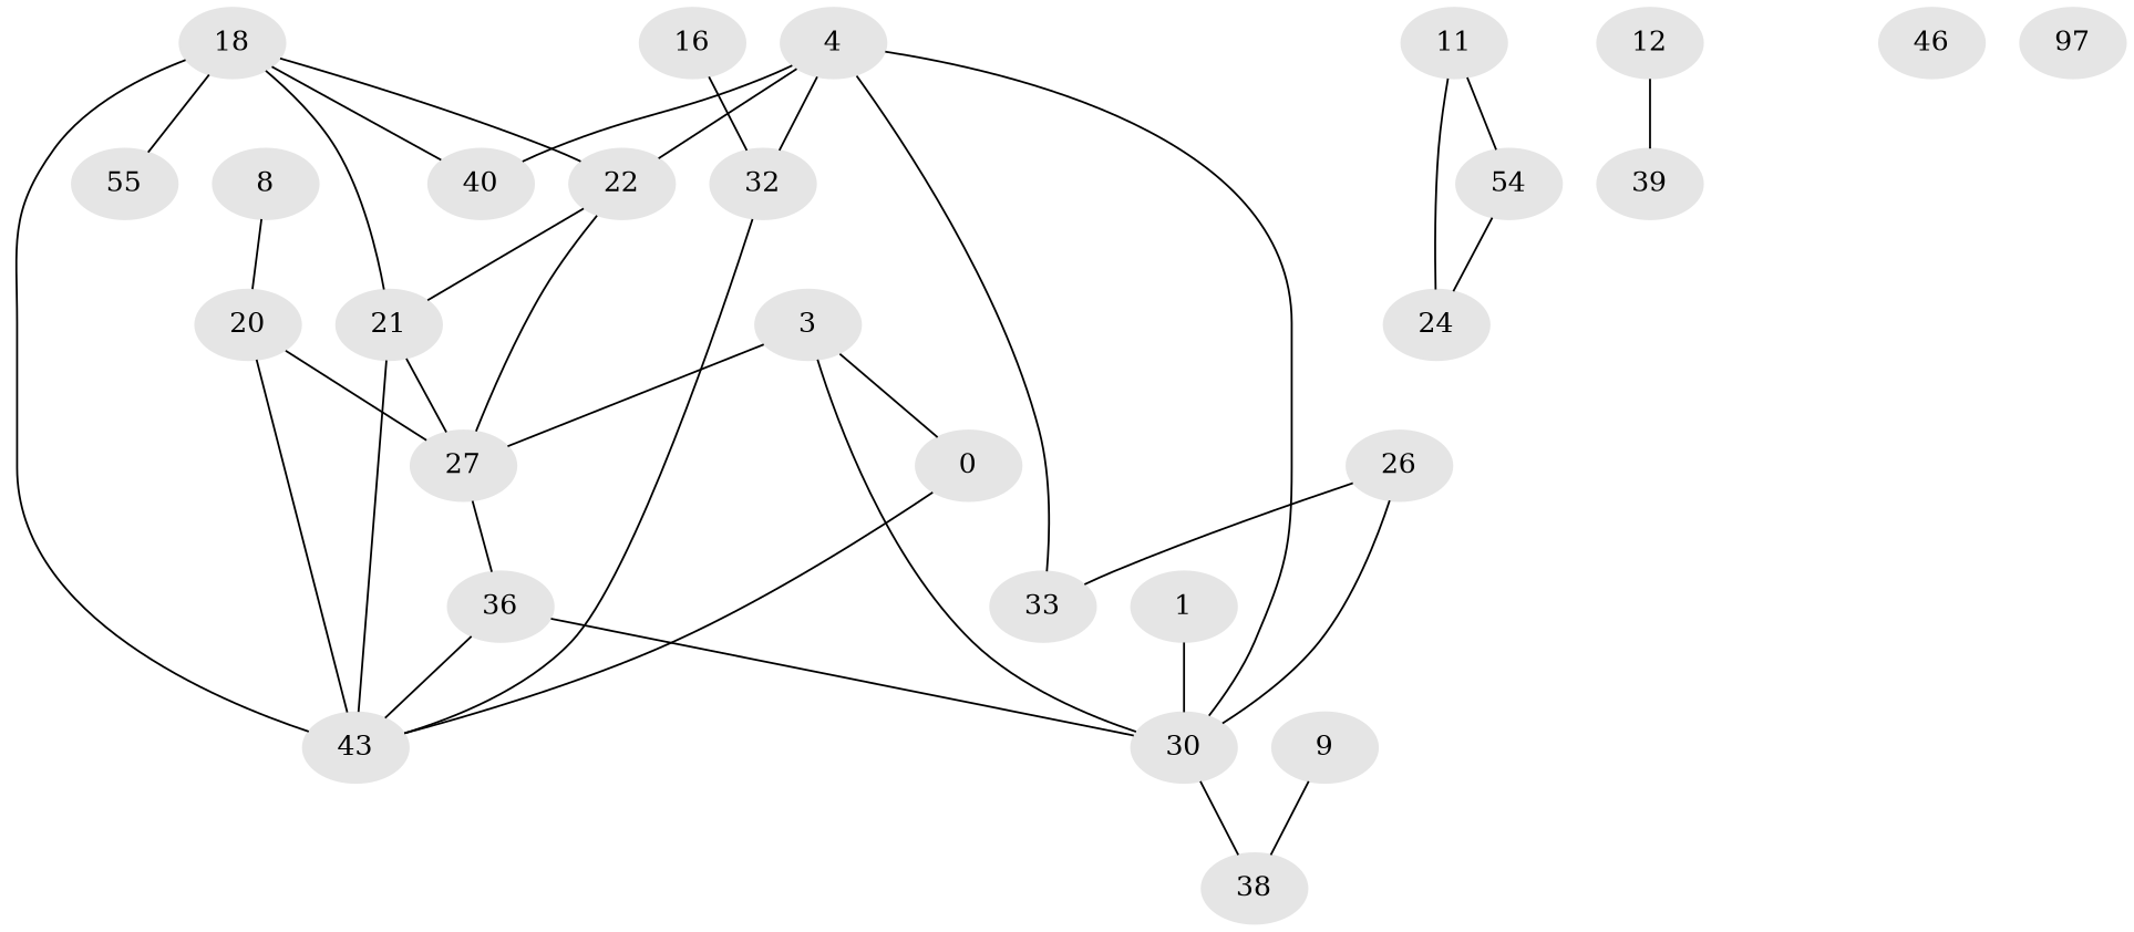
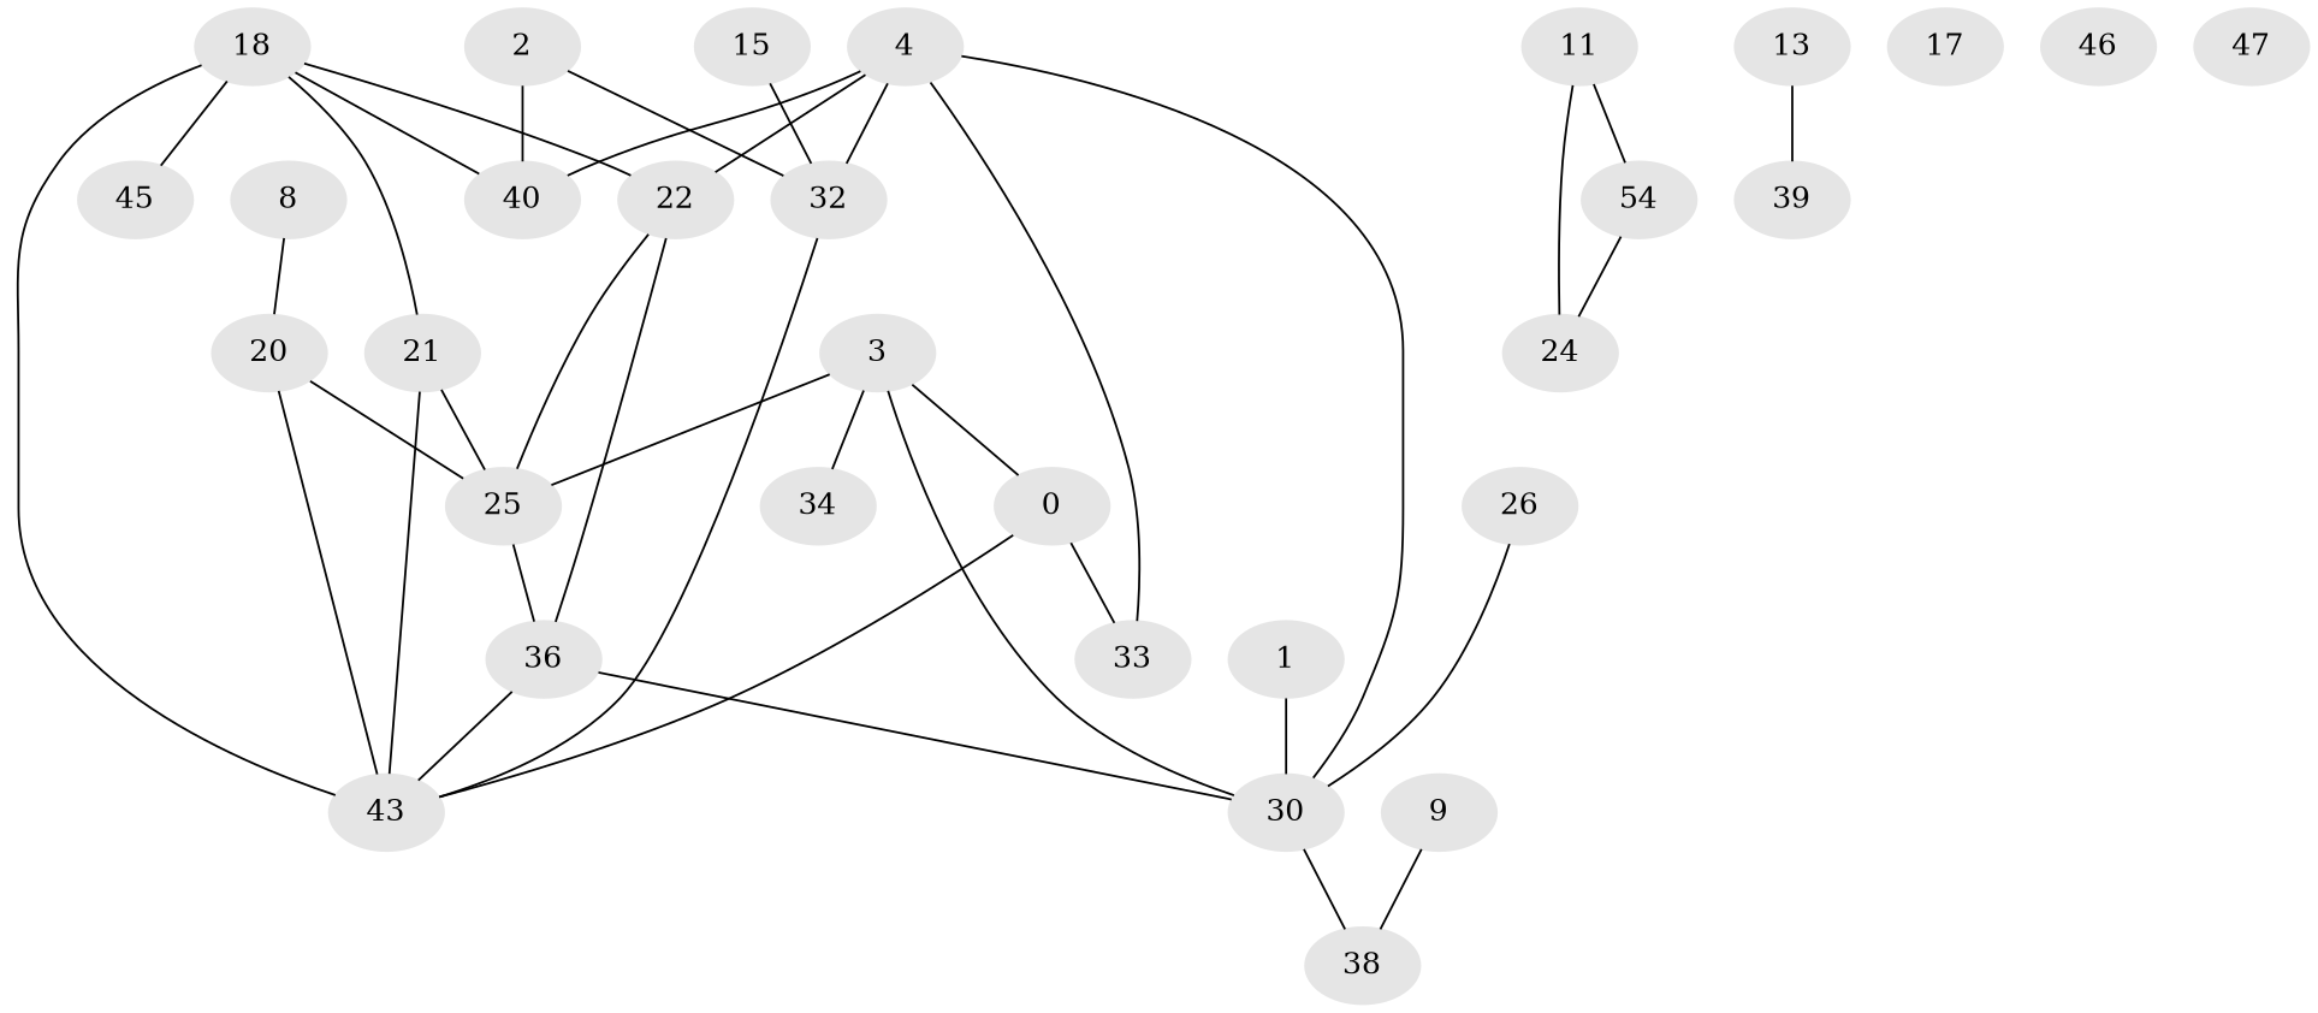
  graph {
    node [color=gray90 style=filled]
    1 [super="+7"]
    30 [super="+44"]
    18 [super="+41+29+42"]
    22 [super="+35"]
    40
    43 [super="+50"]
    21
-   45 [label=55]
-   27 [super="+37"]
+   45
+   27 [super="+37" label=25]
    36
    38
    32 [super="+49"]
+   2
    3
    n15 [label=0]
+   34
    n17 [label=33]
    4 [super="+28+13+9"]
    26
    n20 [label=9]
    20 [super="+51"]
    8
    11 [super="+19"]
    24 [super="+33"]
    54
-   12
+   12 [label=13]
    39
-   16
+   16 [label=15]
+   17 [super="+56"]
    46
-   47 [label=97]
+   47
    1 -- 30
    30 -- 38
    18 -- 22
    18 -- 40
    18 -- 43 [weight=2]
    18 -- 21
    18 -- 45
    22 -- 27
-   22 -- 21
+   22 -- 36
    21 -- 43
    21 -- 27
    27 -- 36
    36 -- 30
    36 -- 43
    32 -- 43
+   2 -- 40
+   2 -- 32
    3 -- 30
    3 -- 27
    3 -- n15
+   3 -- 34
    n15 -- 43
-   26 -- n17
+   n15 -- n17
    4 -- 30
    4 -- 22
    4 -- 40
    4 -- 32
    4 -- n17
    26 -- 30
    n20 -- 38
    20 -- 43
    20 -- 27 [weight=2]
    8 -- 20
    11 -- 24
    11 -- 54
    54 -- 24
    12 -- 39
    16 -- 32
  }
